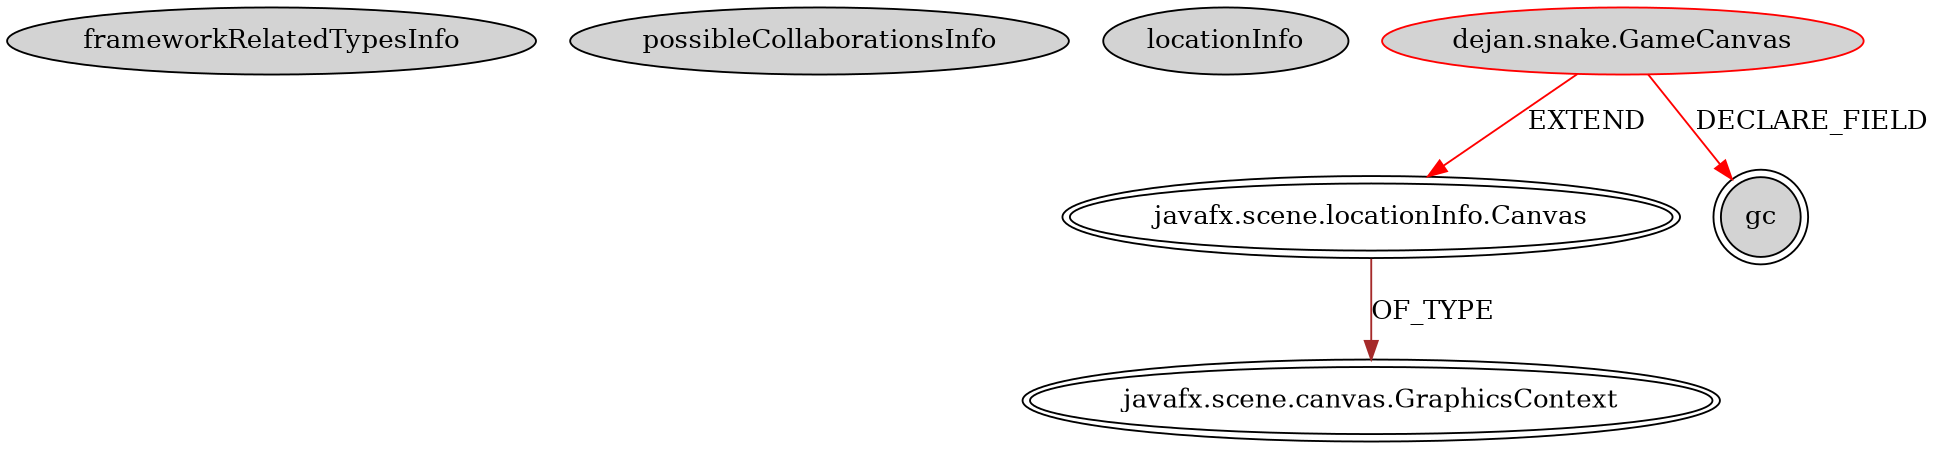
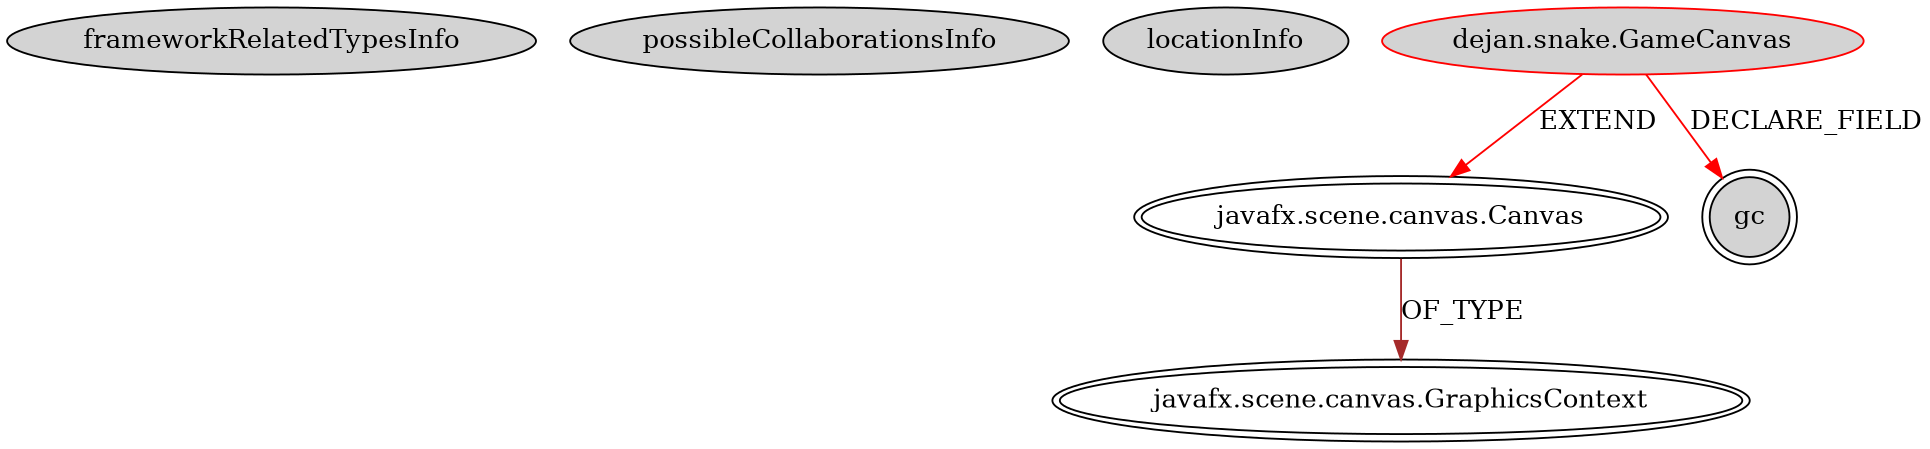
  digraph {
    node [fillcolor=lightgrey style=filled]
    edge [color=red]
    frameworkRelatedTypesInfo [0="javafx.scene.canvas.Canvas"]
    possibleCollaborationsInfo
    locationInfo [contextSignature=GameCanvas filePath="/dejanristic78-snake/snake-master/src/dejan/snake/GameCanvas.java" graphId=2386 projectName="dejanristic78-snake"]
    n4 [color=red isFrameworkType=false label="dejan.snake.GameCanvas" vertexType=ROOT_CLIENT_CLASS_DECLARATION]
-   n5 [fillcolor=white isFrameworkType=true label="javafx.scene.locationInfo.Canvas" peripheries=2 vertexType=FRAMEWORK_CLASS_TYPE]
+   n5 [fillcolor=white isFrameworkType=true label="javafx.scene.canvas.Canvas" peripheries=2 vertexType=FRAMEWORK_CLASS_TYPE]
    n6 [isFrameworkType=true label=gc peripheries=2 shape=circle vertexType=FIELD_DECLARATION]
    n7 [fillcolor=white isFrameworkType=true label="javafx.scene.canvas.GraphicsContext" peripheries=2 vertexType=FRAMEWORK_CLASS_TYPE]
    n4 -> n5 [label=EXTEND]
    n4 -> n6 [label=DECLARE_FIELD]
    n5 -> n7 [color=brown label=OF_TYPE]
  }
